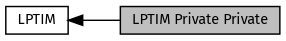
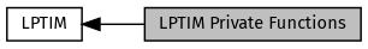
  digraph {
    rankdir=LR
    fontname="Fira Sans"
    node [color=black fontname="Fira Sans" fontsize=10 shape=record style=filled]
-   n1 [fillcolor=grey75 fontcolor=black height=0.2 label="LPTIM Private Private" width=0.4]
+   n1 [fillcolor=grey75 fontcolor=black height=0.2 label="LPTIM Private Functions" width=0.4]
    n2 [fillcolor=white height=0.2 label=LPTIM width=0.4]
    n2 -> n1 [dir=back fontname="Fira Sans" fontsize=10 labelfontname=Helvetica labelfontsize=10 shape=plaintext style=solid]
  }
